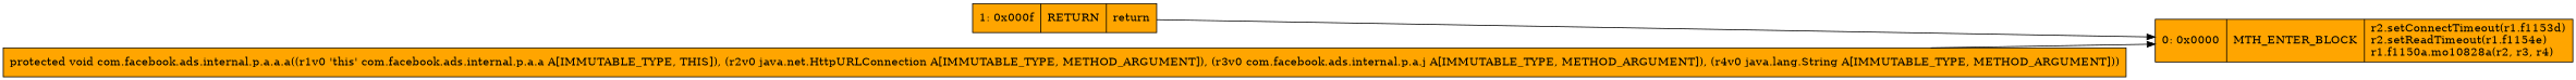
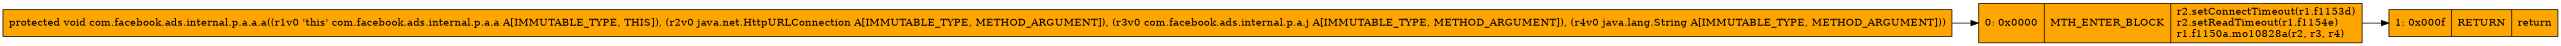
  digraph {
    rankdir=LR
    node [shape=record style=filled fillcolor=orange]
    edge [arrowhead=normal]
    n1 [label="{0\:\ 0x0000|MTH_ENTER_BLOCK\l|r2.setConnectTimeout(r1.f1153d)\lr2.setReadTimeout(r1.f1154e)\lr1.f1150a.mo10828a(r2, r3, r4)\l}"]
    n2 [label="{1\:\ 0x000f|RETURN\l|return\l}"]
    n3 [label="{protected void com.facebook.ads.internal.p.a.a.a((r1v0 'this' com.facebook.ads.internal.p.a.a A[IMMUTABLE_TYPE, THIS]), (r2v0 java.net.HttpURLConnection A[IMMUTABLE_TYPE, METHOD_ARGUMENT]), (r3v0 com.facebook.ads.internal.p.a.j A[IMMUTABLE_TYPE, METHOD_ARGUMENT]), (r4v0 java.lang.String A[IMMUTABLE_TYPE, METHOD_ARGUMENT])) }"]
-   n2 -> n1
+   n1 -> n2
    n3 -> n1
  }
